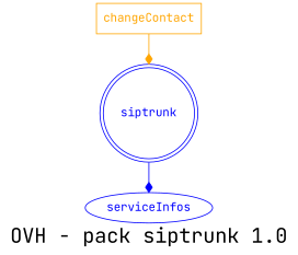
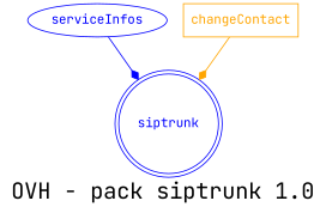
  digraph {
    fontsize=24
    label="OVH - pack siptrunk 1.0"
    splines=true
    fontname="JetBrains Mono"
    node [color=blue fontcolor=blue fontname="JetBrains Mono"]
    edge [arrowhead=diamond arrowtail=none fontname="JetBrains Mono"]
    siptrunk [shape=doublecircle]
    serviceInfos [shape=ellipse]
    changeContact [color=orange fontcolor=orange shape=box]
-   siptrunk -> serviceInfos [color=blue fontcolor=blue]
+   serviceInfos -> siptrunk [color=blue fontcolor=blue]
    changeContact -> siptrunk [color=orange fontcolor=orange]
  }
